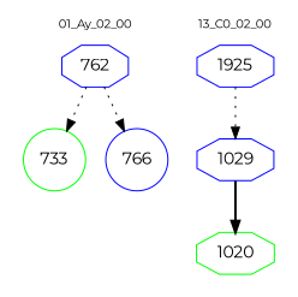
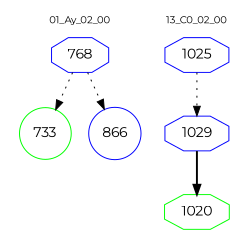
  digraph {
    fontname=Montserrat
    node [color=blue fontname=Montserrat shape=octagon]
    edge [color=black fontname=Montserrat style=dotted]
-   n1 [label=762]
+   n1 [label=768]
    n2 [color=green label=733 shape=circle]
-   n3 [label=766 shape=circle]
-   n4 [label=1925]
+   n3 [label=866 shape=circle]
+   n4 [label=1025]
    n5 [color=green label=1020]
    n6 [label=1029]
    subgraph cluster_1 {
      color=white
      fontsize=10
      label="01_Ay_02_00"
      n1
      n2
      n3
    }
    subgraph cluster_2 {
      color=white
      fontsize=10
      label="13_C0_02_00"
      n4
      n5
      n6
    }
    n1 -> n2
    n1 -> n3
    n4 -> n6
    n6 -> n5 [style=bold]
  }
